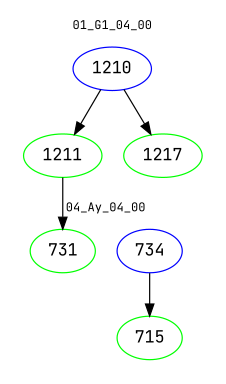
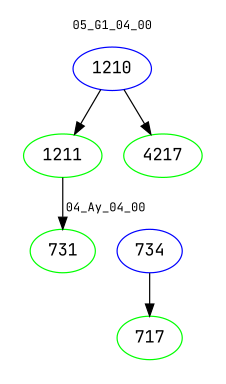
  digraph {
    fontname="JetBrains Mono"
    node [color=green fontname="JetBrains Mono"]
    edge [color=black fontname="JetBrains Mono"]
    n1 [color=blue label=734]
-   n2 [label=715]
+   n2 [label=717]
    n3 [label=731]
    n4 [color=blue label=1210]
    n5 [label=1211]
-   n6 [label=1217]
+   n6 [label=4217]
    subgraph cluster_1 {
      color=white
      fontsize=10
      label="04_Ay_04_00"
      n1
      n2
      n3
    }
    subgraph cluster_2 {
      color=white
      fontsize=10
-     label="01_G1_04_00"
+     label="05_G1_04_00"
      n4
      n5
      n6
    }
    n1 -> n2
    n4 -> n5
    n4 -> n6
    n5 -> n3
  }
